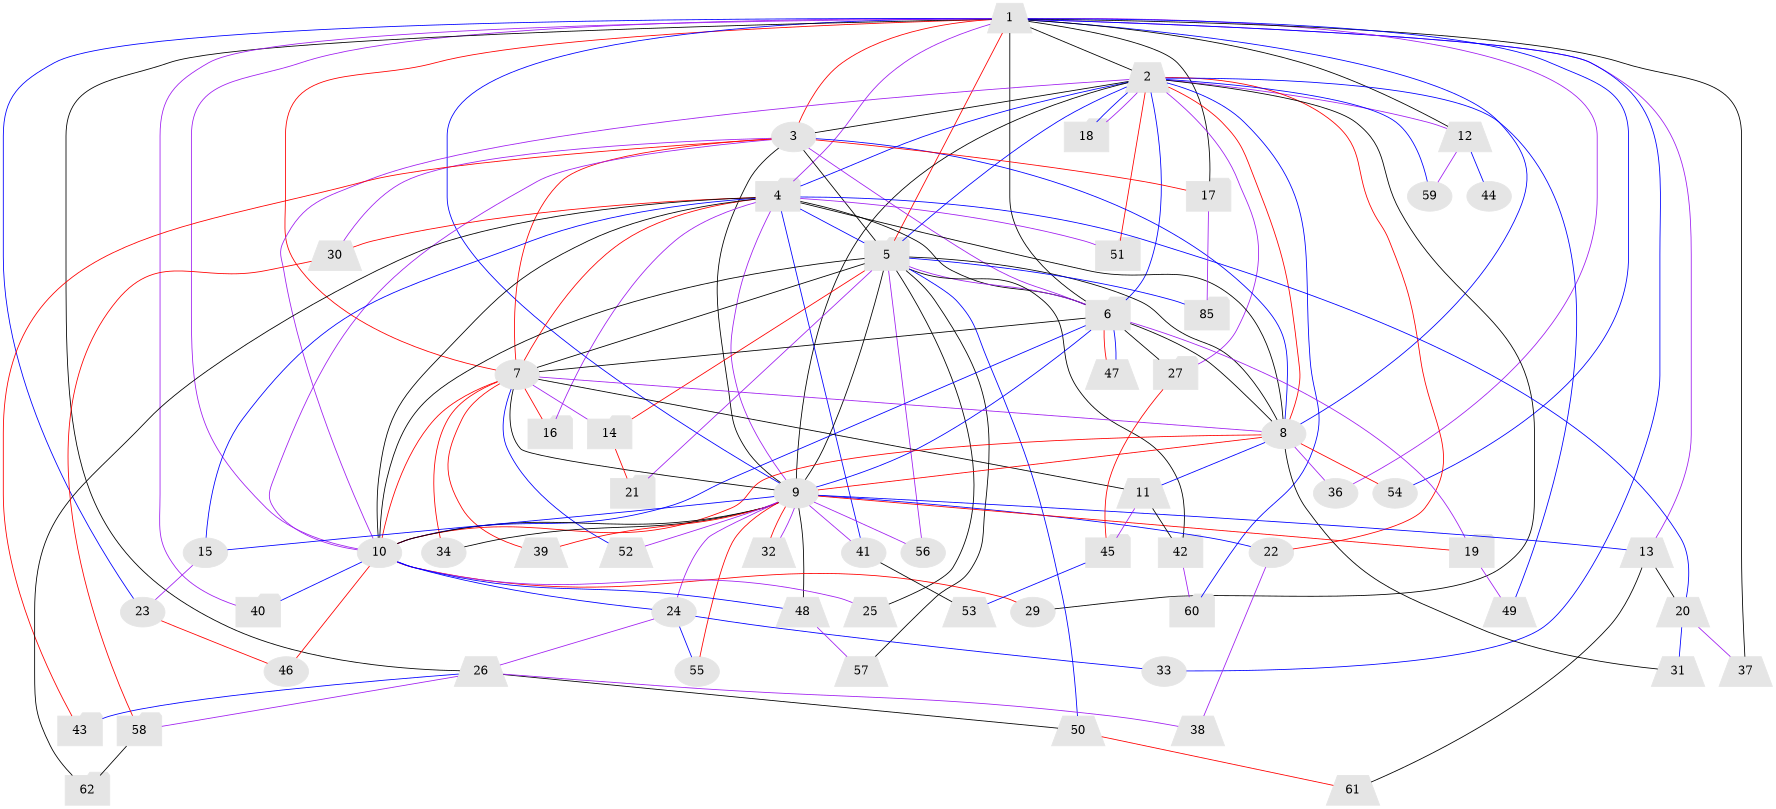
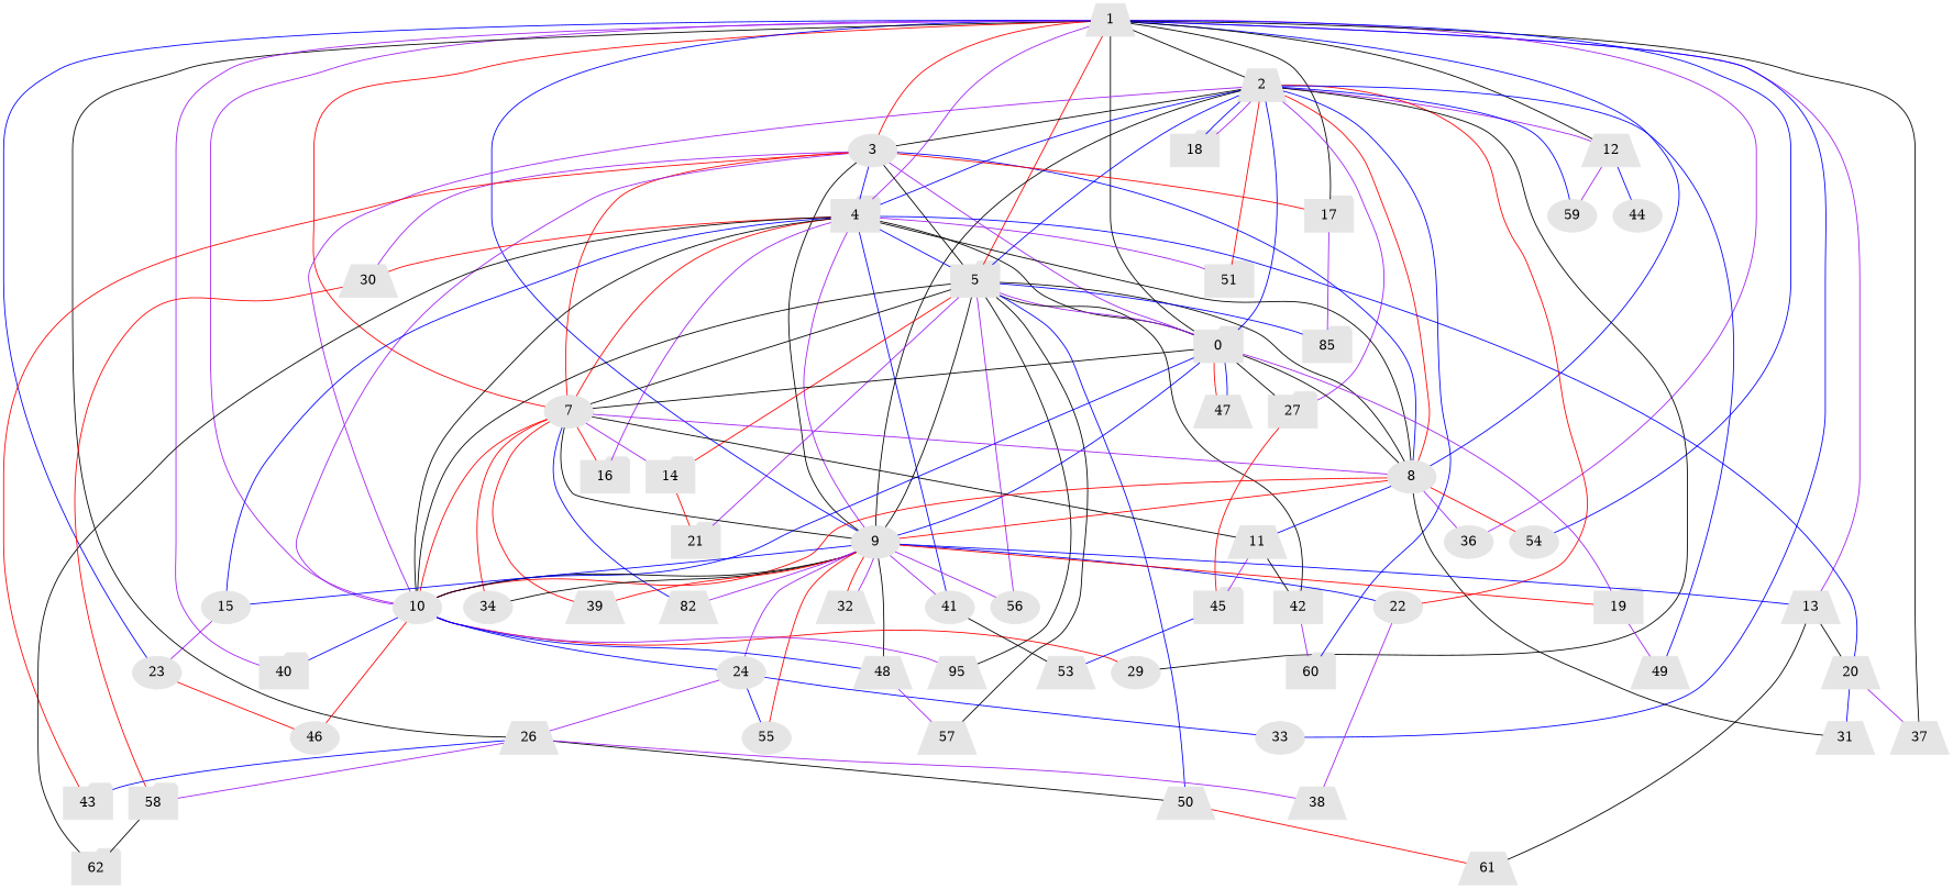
  graph {
    node [color=gray90 shape=trapezium style=filled]
    edge [color=purple]
    1
    2
    3 [shape=ellipse]
    4 [shape=folder]
    5 [shape=folder]
-   6 [shape=folder]
+   6 [shape=folder label=0]
    7 [shape=ellipse]
    8 [shape=ellipse]
    9 [shape=ellipse]
    10 [shape=ellipse]
    12
    13
    17 [shape=folder]
    23 [shape=ellipse]
    26
    33 [shape=ellipse]
    36 [shape=ellipse]
    37
    54 [shape=ellipse]
    40 [shape=folder]
    18 [shape=folder]
    22 [shape=ellipse]
    27 [shape=folder]
    29 [shape=ellipse]
    49
    51 [shape=folder]
    59 [shape=ellipse]
    60 [shape=folder]
    30
    43 [shape=folder]
    15 [shape=ellipse]
    16 [shape=folder]
    20
    41 [shape=ellipse]
    62 [shape=folder]
    14 [shape=folder]
    21 [shape=folder]
-   25
+   25 [label=95]
    n39 [label=85 shape=folder]
    42 [shape=folder]
    50
    56 [shape=ellipse]
    57
    19 [shape=folder]
    47
    11
    34 [shape=ellipse]
    39
-   52
+   52 [label=82]
    31
    24 [shape=ellipse]
    32
    48
    55 [shape=ellipse]
    46 [shape=ellipse]
    44 [shape=ellipse]
    61
    38
    58 [shape=folder]
    45 [shape=folder]
    53
    1 -- 2 [color=black]
    1 -- 3 [color=red]
    1 -- 4
    1 -- 5 [color=red]
    1 -- 6 [color=black]
    1 -- 7 [color=red]
    1 -- 8 [color=blue]
    1 -- 9 [color=blue]
    1 -- 10
    1 -- 12 [color=black]
    1 -- 13
    1 -- 17 [color=black]
    1 -- 23 [color=blue]
    1 -- 26 [color=black]
    1 -- 33 [color=blue]
    1 -- 36
    1 -- 37 [color=black]
    1 -- 54 [color=blue]
    1 -- 40
    2 -- 3 [color=black]
    2 -- 4 [color=blue]
    2 -- 5 [color=blue]
    2 -- 6 [color=blue]
    2 -- 8 [color=red]
    2 -- 9 [color=black]
    2 -- 10
    2 -- 12
    2 -- 18 [color=blue]
    2 -- 18
    2 -- 22 [color=red]
    2 -- 27
    2 -- 29 [color=black]
    2 -- 49 [color=blue]
    2 -- 51 [color=red]
    2 -- 59 [color=blue]
    2 -- 60 [color=blue]
+   3 -- 4 [color=blue]
    3 -- 5 [color=black]
    3 -- 6
    3 -- 7 [color=red]
    3 -- 8 [color=blue]
    3 -- 9 [color=black]
    3 -- 10
    3 -- 17 [color=red]
    3 -- 30
    3 -- 43 [color=red]
    4 -- 5 [color=blue]
    4 -- 6 [color=black]
    4 -- 7 [color=red]
    4 -- 8 [color=black]
    4 -- 9
    4 -- 10 [color=black]
    4 -- 51
    4 -- 30 [color=red]
    4 -- 15 [color=blue]
    4 -- 16
    4 -- 20 [color=blue]
    4 -- 41 [color=blue]
    4 -- 62 [color=black]
    5 -- 6
    5 -- 7 [color=black]
    5 -- 8 [color=black]
    5 -- 9 [color=black]
    5 -- 10 [color=black]
    5 -- 14 [color=red]
    5 -- 21
    5 -- 25 [color=black]
    5 -- n39 [color=blue]
    5 -- 42 [color=black]
    5 -- 50 [color=blue]
    5 -- 56
    5 -- 57 [color=black]
    6 -- 7 [color=black]
    6 -- 8 [color=black]
    6 -- 9 [color=blue]
    6 -- 10 [color=blue]
    6 -- 27 [color=black]
    6 -- 19
    6 -- 47 [color=red]
    6 -- 47 [color=blue]
    7 -- 8
    7 -- 9 [color=black]
    7 -- 10 [color=red]
    7 -- 16 [color=red]
    7 -- 14
    7 -- 11 [color=black]
    7 -- 34 [color=red]
    7 -- 39 [color=red]
    7 -- 52 [color=blue]
    8 -- 9 [color=red]
    8 -- 10 [color=red]
    8 -- 36
    8 -- 54 [color=red]
    8 -- 11 [color=blue]
    8 -- 31 [color=black]
    9 -- 10 [color=black]
    9 -- 13 [color=blue]
    9 -- 22 [color=blue]
    9 -- 15 [color=blue]
    9 -- 41
    9 -- 56
    9 -- 19 [color=red]
    9 -- 34 [color=black]
    9 -- 39 [color=red]
    9 -- 52
    9 -- 24
    9 -- 32 [color=red]
    9 -- 32
    9 -- 48 [color=black]
    9 -- 55 [color=red]
    10 -- 40 [color=blue]
    10 -- 29 [color=red]
    10 -- 25
    10 -- 24 [color=blue]
    10 -- 48 [color=blue]
    10 -- 46 [color=red]
    12 -- 59
    12 -- 44 [color=blue]
    13 -- 20 [color=black]
    13 -- 61 [color=black]
    17 -- n39
    23 -- 46 [color=red]
    26 -- 43 [color=blue]
    26 -- 50 [color=black]
    26 -- 38
    26 -- 58
    22 -- 38
    27 -- 45 [color=red]
    30 -- 58 [color=red]
    15 -- 23
    20 -- 37
    20 -- 31 [color=blue]
    41 -- 53 [color=black]
    14 -- 21 [color=red]
    42 -- 60
    50 -- 61 [color=red]
    19 -- 49
    11 -- 42 [color=black]
    11 -- 45
    24 -- 26
    24 -- 33 [color=blue]
    24 -- 55 [color=blue]
    48 -- 57
    58 -- 62 [color=black]
    45 -- 53 [color=blue]
  }
